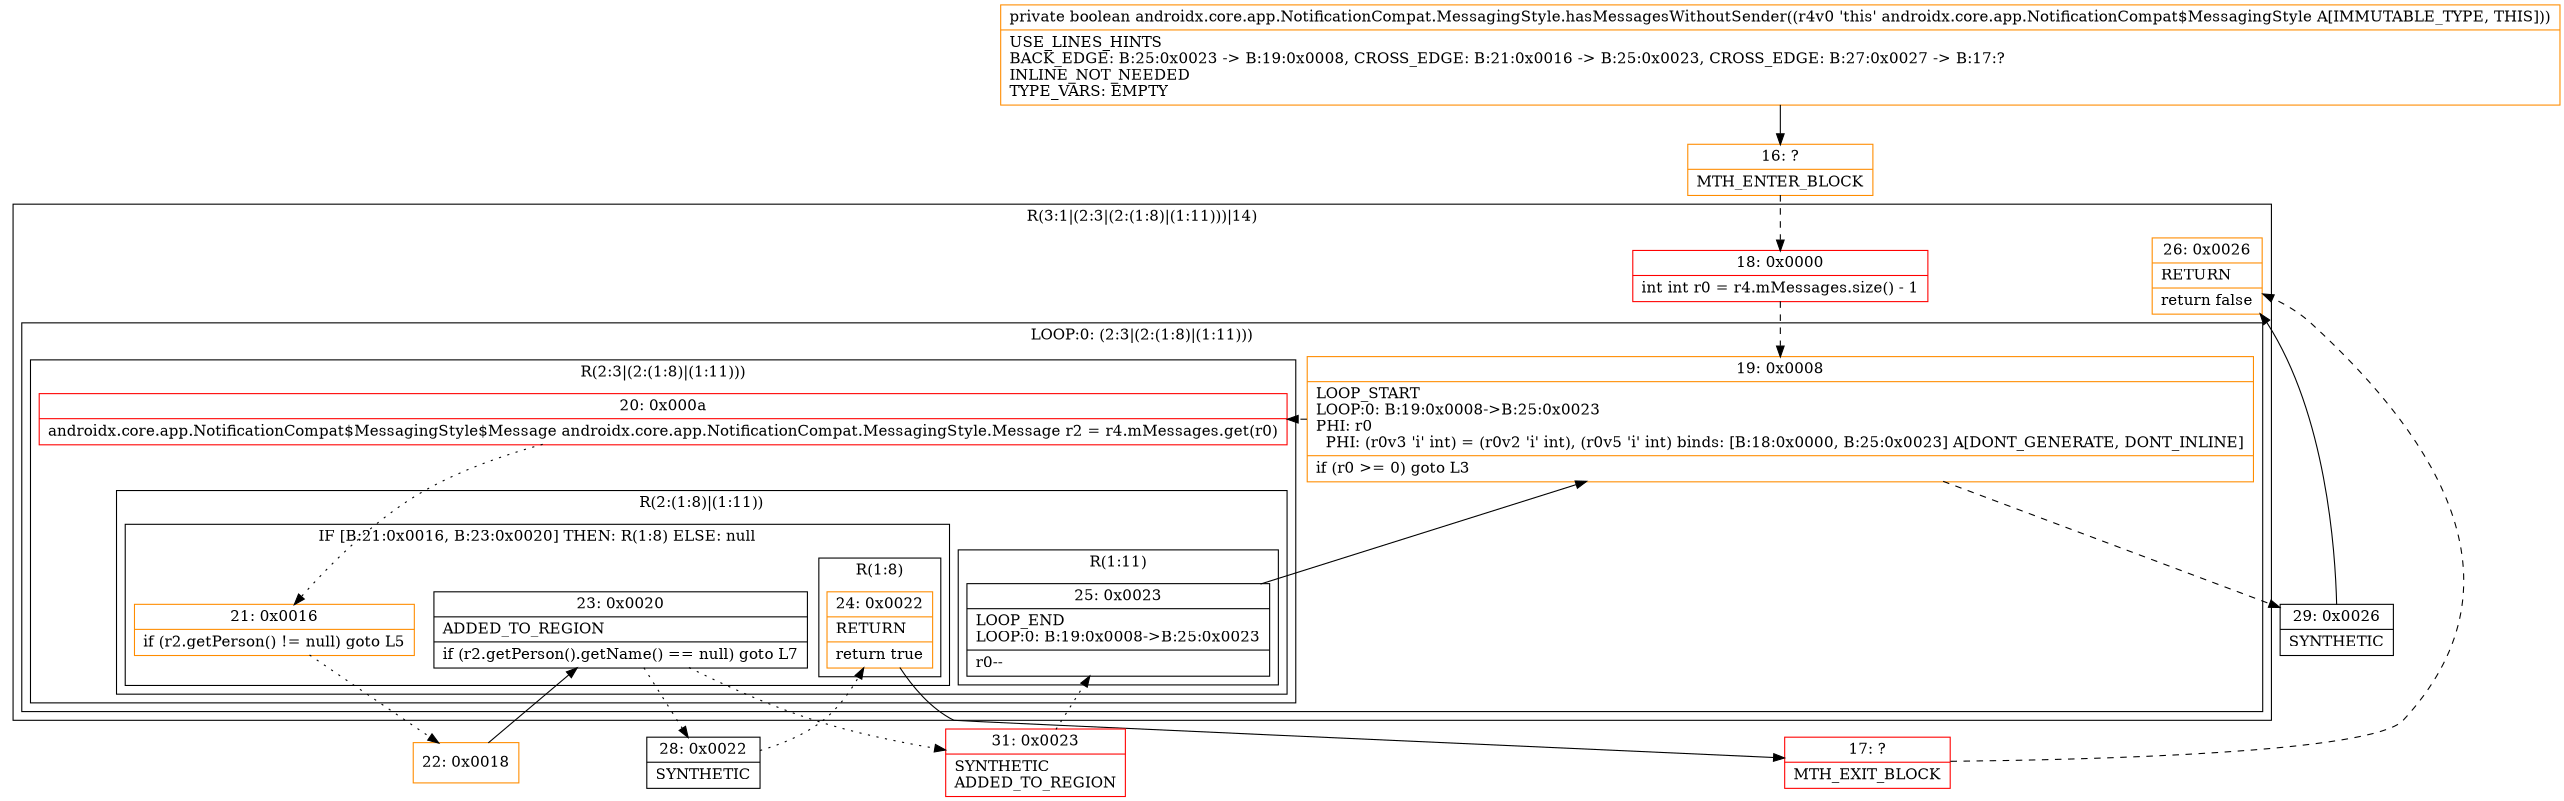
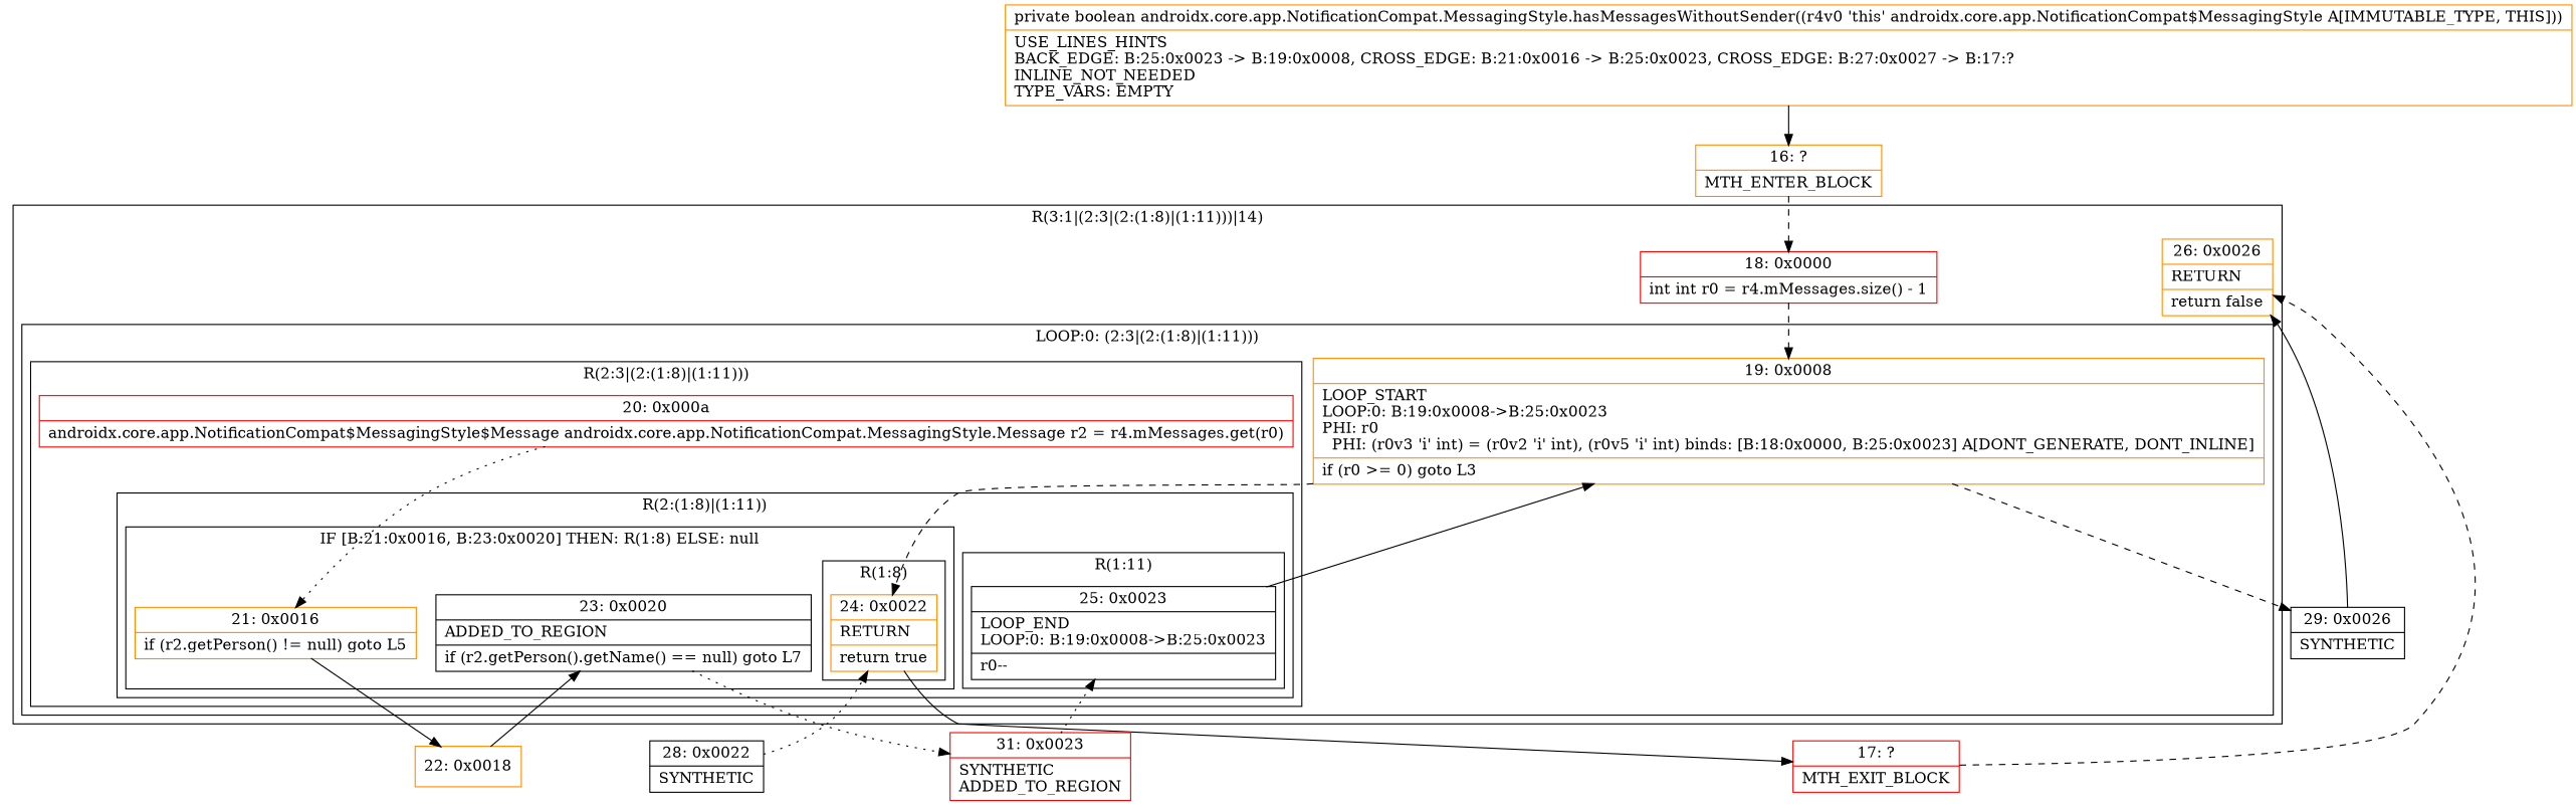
  digraph {
    node [color=darkorange shape=record]
    edge [style=solid]
    n1 [label="{24\:\ 0x0022|RETURN\l|return true\l}"]
    n2 [label="{21\:\ 0x0016|if (r2.getPerson() != null) goto L5\l}"]
    n3 [color=black label="{23\:\ 0x0020|ADDED_TO_REGION\l|if (r2.getPerson().getName() == null) goto L7\l}"]
    n4 [color=black label="{25\:\ 0x0023|LOOP_END\lLOOP:0: B:19:0x0008\-\>B:25:0x0023\l|r0\-\-\l}"]
    n5 [color=red label="{20\:\ 0x000a|androidx.core.app.NotificationCompat$MessagingStyle$Message androidx.core.app.NotificationCompat.MessagingStyle.Message r2 = r4.mMessages.get(r0)\l}"]
    n6 [label="{19\:\ 0x0008|LOOP_START\lLOOP:0: B:19:0x0008\-\>B:25:0x0023\lPHI: r0 \l  PHI: (r0v3 'i' int) = (r0v2 'i' int), (r0v5 'i' int) binds: [B:18:0x0000, B:25:0x0023] A[DONT_GENERATE, DONT_INLINE]\l|if (r0 \>= 0) goto L3\l}"]
    n7 [color=red label="{18\:\ 0x0000|int int r0 = r4.mMessages.size() \- 1\l}"]
    n8 [label="{26\:\ 0x0026|RETURN\l|return false\l}"]
    n9 [color=red label="{17\:\ ?|MTH_EXIT_BLOCK\l}"]
    n10 [label="{22\:\ 0x0018}"]
    n11 [color=black label="{28\:\ 0x0022|SYNTHETIC\l}"]
    n12 [color=red label="{31\:\ 0x0023|SYNTHETIC\lADDED_TO_REGION\l}"]
    n13 [color=black label="{29\:\ 0x0026|SYNTHETIC\l}"]
    n14 [label="{16\:\ ?|MTH_ENTER_BLOCK\l}"]
    n15 [label="{private boolean androidx.core.app.NotificationCompat.MessagingStyle.hasMessagesWithoutSender((r4v0 'this' androidx.core.app.NotificationCompat$MessagingStyle A[IMMUTABLE_TYPE, THIS]))  | USE_LINES_HINTS\lBACK_EDGE: B:25:0x0023 \-\> B:19:0x0008, CROSS_EDGE: B:21:0x0016 \-\> B:25:0x0023, CROSS_EDGE: B:27:0x0027 \-\> B:17:?\lINLINE_NOT_NEEDED\lTYPE_VARS: EMPTY\l}"]
    subgraph cluster_1 {
      label="R(3:1|(2:3|(2:(1:8)|(1:11)))|14)"
      n7
      n8
      subgraph cluster_2 {
        label="LOOP:0: (2:3|(2:(1:8)|(1:11)))"
        n6
        subgraph cluster_3 {
          label="R(2:3|(2:(1:8)|(1:11)))"
          n5
          subgraph cluster_4 {
            label="R(2:(1:8)|(1:11))"
            subgraph cluster_5 {
              label="IF [B:21:0x0016, B:23:0x0020] THEN: R(1:8) ELSE: null"
              n2
              n3
              subgraph cluster_6 {
                label="R(1:8)"
                n1
              }
            }
            subgraph cluster_7 {
              label="R(1:11)"
              n4
            }
          }
        }
      }
    }
    n1 -> n9
-   n2 -> n10 [style=dotted]
-   n3 -> n11 [style=dotted]
+   n2 -> n10
    n3 -> n12 [style=dotted]
    n4 -> n6
    n5 -> n2 [style=dotted]
-   n6 -> n5 [style=dashed]
+   n6 -> n1 [style=dashed]
    n6 -> n13 [style=dashed]
    n7 -> n6 [style=dashed]
    n9 -> n8 [style=dashed]
    n10 -> n3
    n11 -> n1 [style=dotted]
    n12 -> n4 [style=dotted]
    n13 -> n8
    n14 -> n7 [style=dashed]
    n15 -> n14
  }
